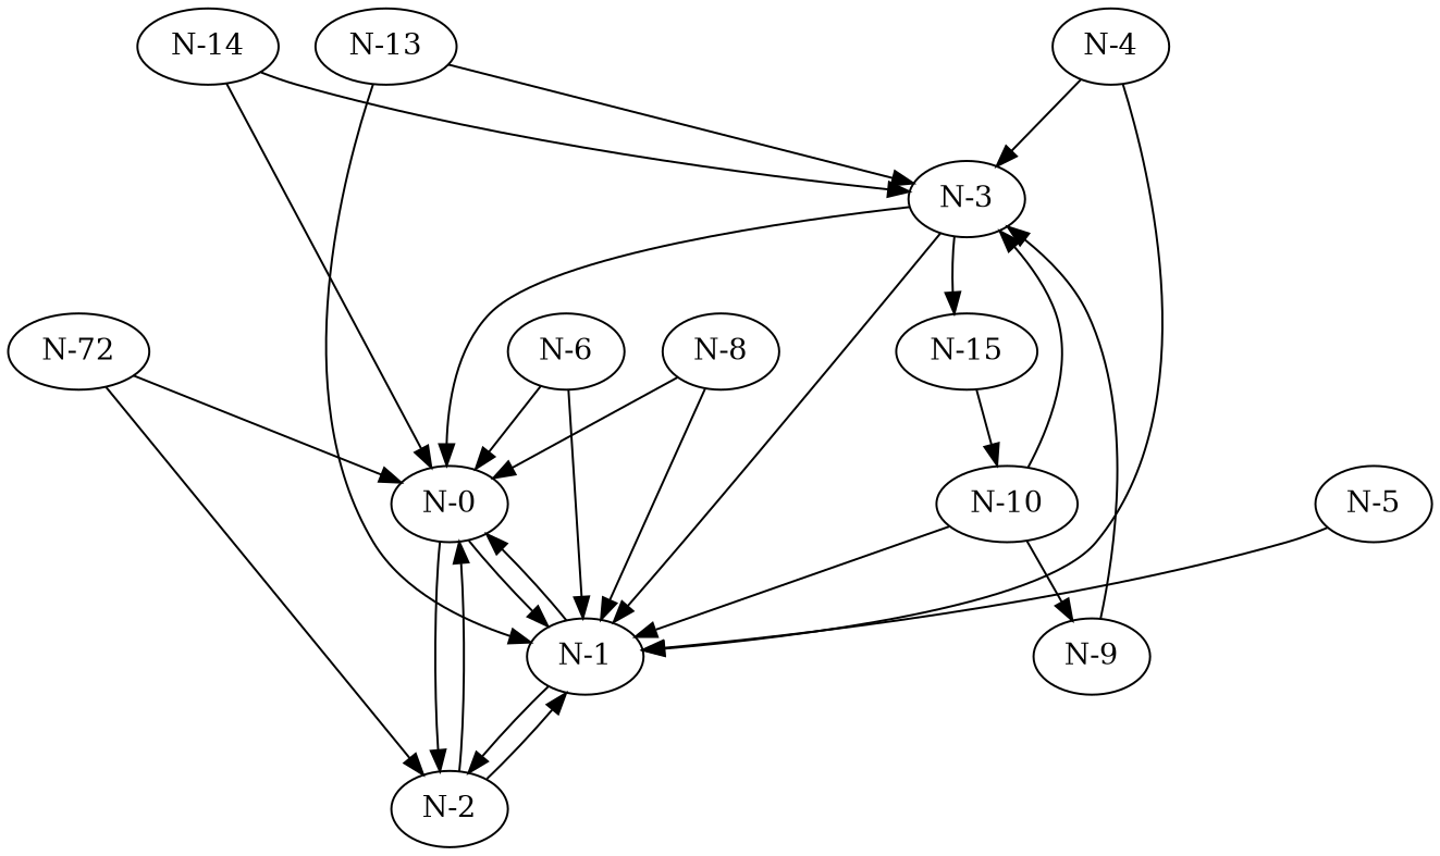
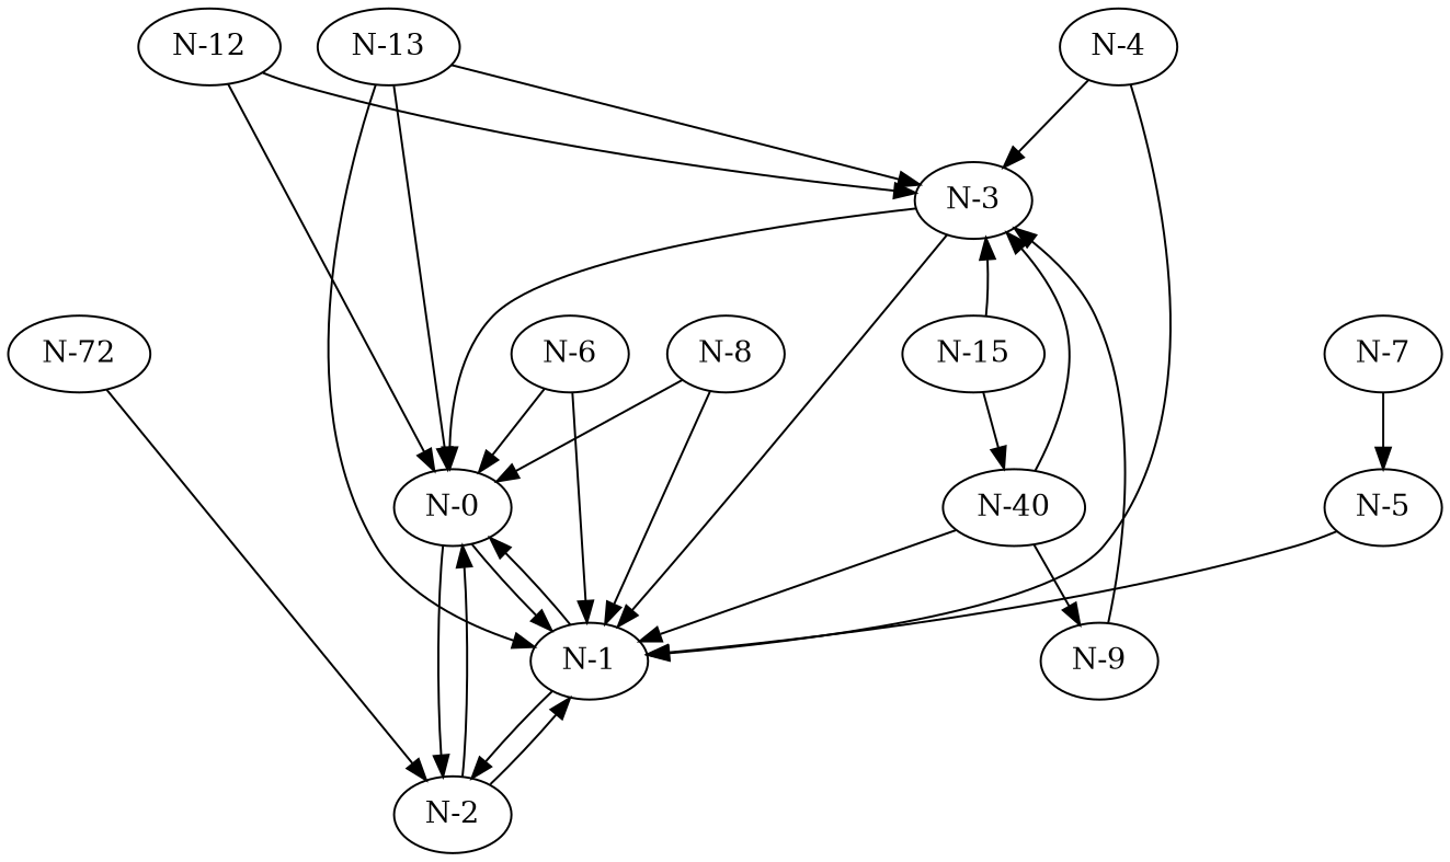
  digraph {
    "N-0"
    "N-1"
    "N-2"
    "N-3"
    "N-4"
    "N-5"
    "N-6"
+   "N-7"
    "N-8"
    "N-9"
-   "N-10"
+   "N-10" [label="N-40"]
    n12 [label="N-15"]
    n13 [label="N-72"]
    "N-13"
-   "N-14"
+   "N-14" [label="N-12"]
    "N-0" -> "N-1"
    "N-0" -> "N-2"
    "N-1" -> "N-0"
    "N-1" -> "N-2"
    "N-2" -> "N-0"
    "N-2" -> "N-1"
    "N-3" -> "N-0"
    "N-3" -> "N-1"
    "N-4" -> "N-1"
    "N-4" -> "N-3"
    "N-5" -> "N-1"
    "N-6" -> "N-0"
    "N-6" -> "N-1"
+   "N-7" -> "N-5"
    "N-8" -> "N-0"
    "N-8" -> "N-1"
    "N-9" -> "N-3"
    "N-10" -> "N-1"
    "N-10" -> "N-3"
    "N-10" -> "N-9"
-   "N-3" -> n12
+   n12 -> "N-3"
    n12 -> "N-10"
-   n13 -> "N-0"
+   "N-13" -> "N-0"
    n13 -> "N-2"
    "N-13" -> "N-1"
    "N-13" -> "N-3"
    "N-14" -> "N-0"
    "N-14" -> "N-3"
  }
